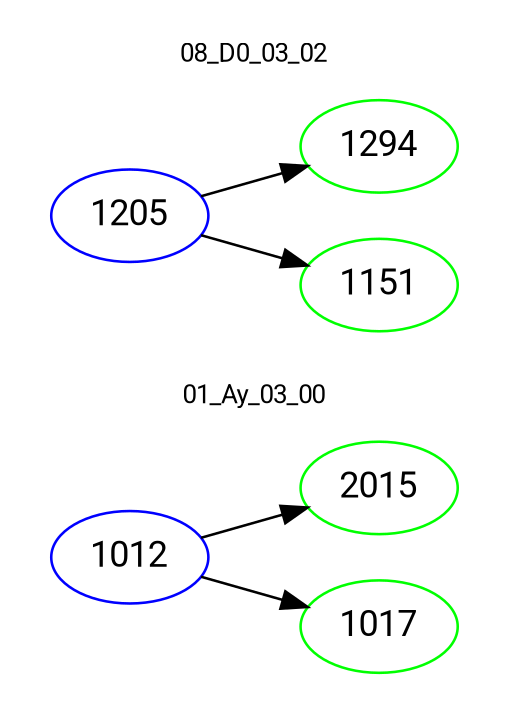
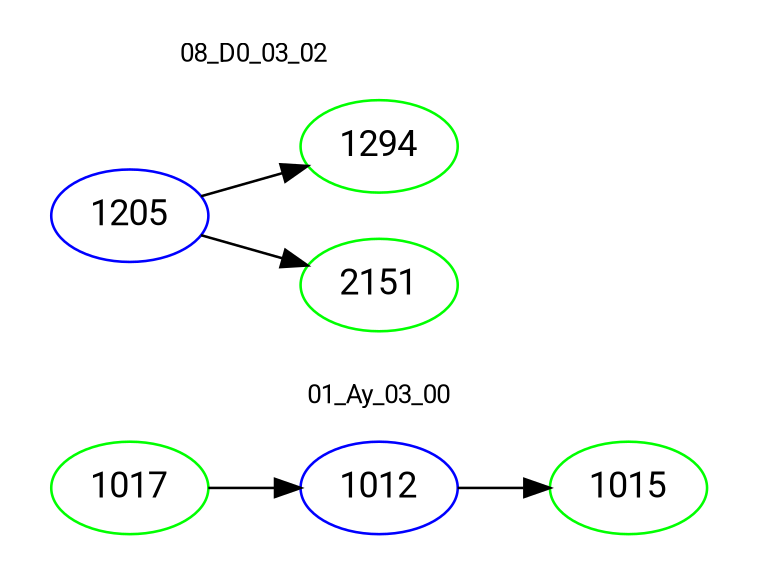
  digraph {
    fontname=Roboto
    rankdir=LR
    node [color=green fontname=Roboto]
    edge [color=black fontname=Roboto]
    n1 [color=blue label=1012]
    n2 [label=1017]
-   n3 [label=2015]
+   n3 [label=1015]
    n4 [color=blue label=1205]
-   n5 [label=1151]
+   n5 [label=2151]
    n6 [label=1294]
    subgraph cluster_1 {
      color=white
      fontsize=10
      label="01_Ay_03_00"
      n1
      n2
      n3
    }
    subgraph cluster_2 {
      color=white
      fontsize=10
      label="08_D0_03_02"
      n4
      n5
      n6
    }
-   n1 -> n2
+   n2 -> n1
    n1 -> n3
    n4 -> n5
    n4 -> n6
  }
